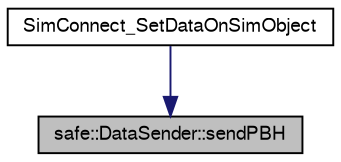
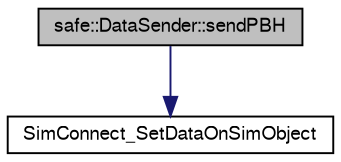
  digraph {
    rankdir=TB
    node [color=black fontname=FreeSans fontsize=10 shape=record]
    n1 [fillcolor=grey75 fontcolor=black height=0.2 label="safe::DataSender::sendPBH" style=filled width=0.4]
    n2 [height=0.2 label=SimConnect_SetDataOnSimObject width=0.4]
-   n2 -> n1 [color=midnightblue fontname=FreeSans fontsize=10 labelfontname=FreeSans labelfontsize=10 style=solid]
+   n1 -> n2 [color=midnightblue fontname=FreeSans fontsize=10 labelfontname=FreeSans labelfontsize=10 style=solid]
  }
